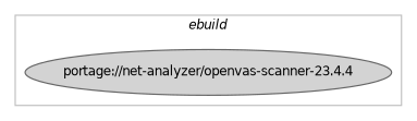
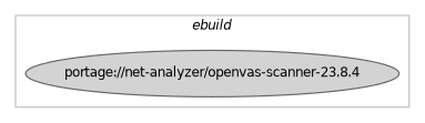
  digraph {
    compound=true
    concentrate=true
    fontname=Helvetica
    fontsize=10
    newrank=true
    rankdir=LR
    ranksep=1.5
-   n1 [color=gray40 fontname=Helvetica fontsize=10 label="portage://net-analyzer/openvas-scanner-23.4.4" width=4 style=filled fillcolor=lightgrey]
+   n1 [color=gray40 fontname=Helvetica fontsize=10 label="portage://net-analyzer/openvas-scanner-23.8.4" width=4 style=filled fillcolor=lightgrey]
    subgraph cluster_1 {
      color=gray
      label=<<i>ebuild</i>>
      n1
    }
    subgraph cluster_2 {
      color=gray
      label=<<i>dependencies</i>>
      subgraph cluster_3 {
        color=gray
        fillcolor="#eeeeee"
        label=<<i>compile</i>>
        style=filled
      }
      subgraph cluster_4 {
        color=gray
        fillcolor="#eeeeee"
        label=<<i>compile and run</i>>
        style=filled
      }
      subgraph cluster_5 {
        color=gray
        fillcolor="#eeeeee"
        label=<<i>run</i>>
        style=filled
      }
    }
    subgraph cluster_6 {
      color=gray
      label=<<i>candidates</i>>
      rank=same
    }
  }
